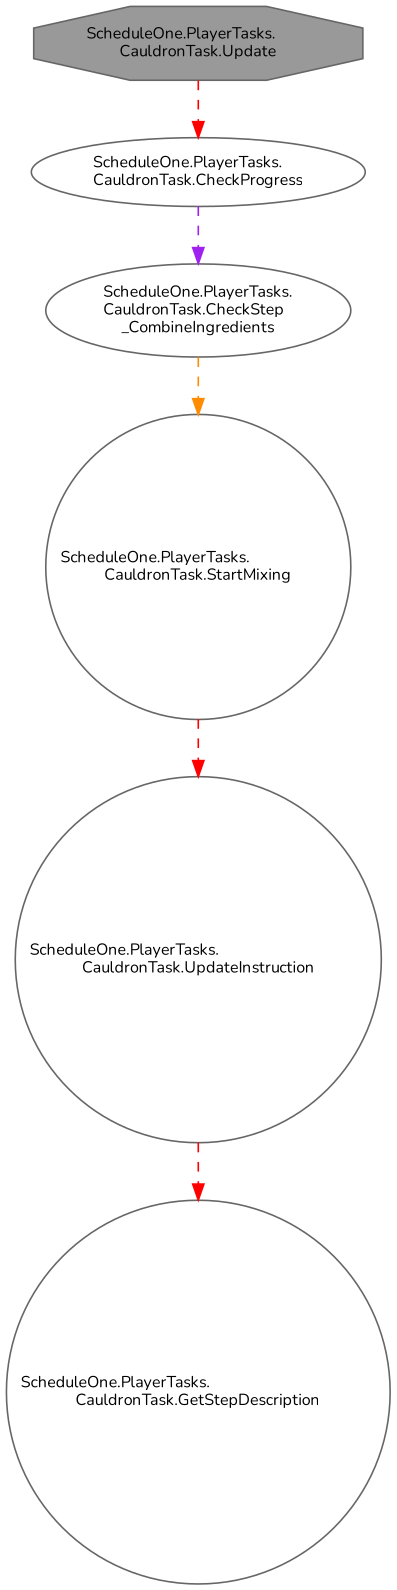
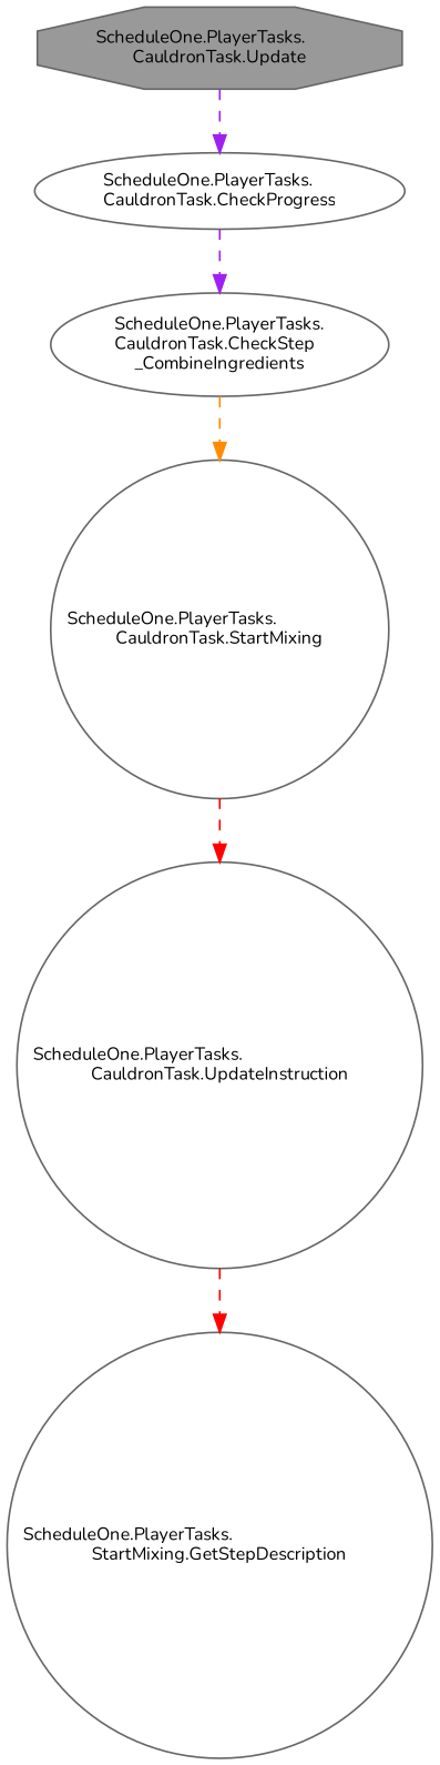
  digraph {
    fontname=Nunito
    rankdir=TB
    node [color=grey40 fillcolor=white fontname=Nunito fontsize=10 shape=circle style=filled]
    edge [color=purple fontname=Nunito fontsize=10 labelfontname=Helvetica labelfontsize=10 style=dashed]
    n1 [color=gray40 fillcolor=grey60 fontcolor=black height=0.2 label="ScheduleOne.PlayerTasks.\lCauldronTask.Update" shape=octagon width=0.4]
    n2 [height=0.2 label="ScheduleOne.PlayerTasks.\lCauldronTask.CheckProgress" shape=ellipse width=0.4]
    n3 [height=0.2 label="ScheduleOne.PlayerTasks.\lCauldronTask.CheckStep\l_CombineIngredients" shape=ellipse width=0.4]
    n4 [height=0.2 label="ScheduleOne.PlayerTasks.\lCauldronTask.UpdateInstruction" width=0.4]
-   n5 [height=0.2 label="ScheduleOne.PlayerTasks.\lCauldronTask.GetStepDescription" width=0.4]
+   n5 [height=0.2 label="ScheduleOne.PlayerTasks.\lStartMixing.GetStepDescription" width=0.4]
    n6 [height=0.2 label="ScheduleOne.PlayerTasks.\lCauldronTask.StartMixing" width=0.4]
-   n1 -> n2 [color=red]
+   n1 -> n2
    n2 -> n3
    n3 -> n6 [color=darkorange]
    n4 -> n5 [color=red]
    n6 -> n4 [color=red]
  }
